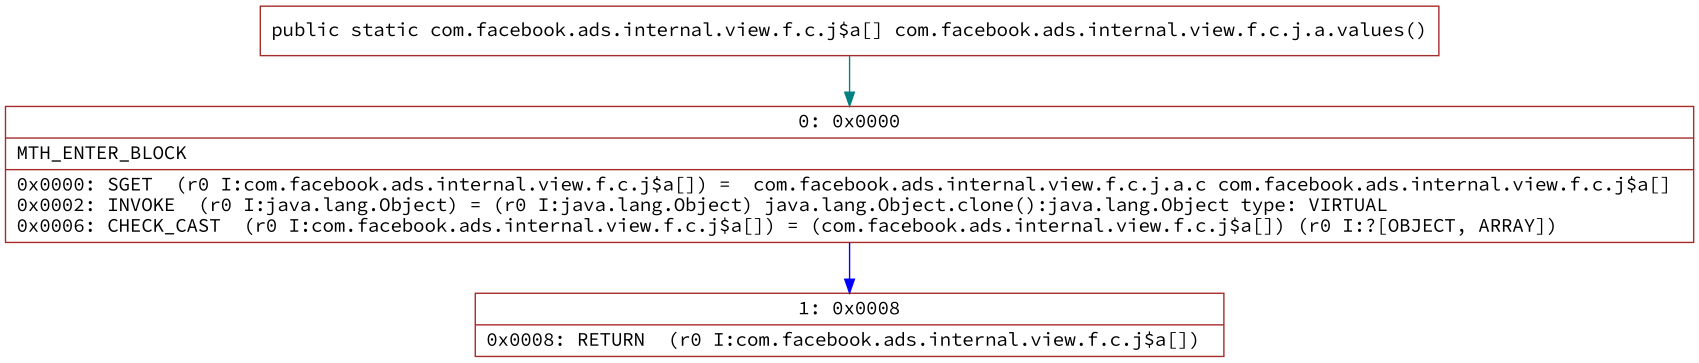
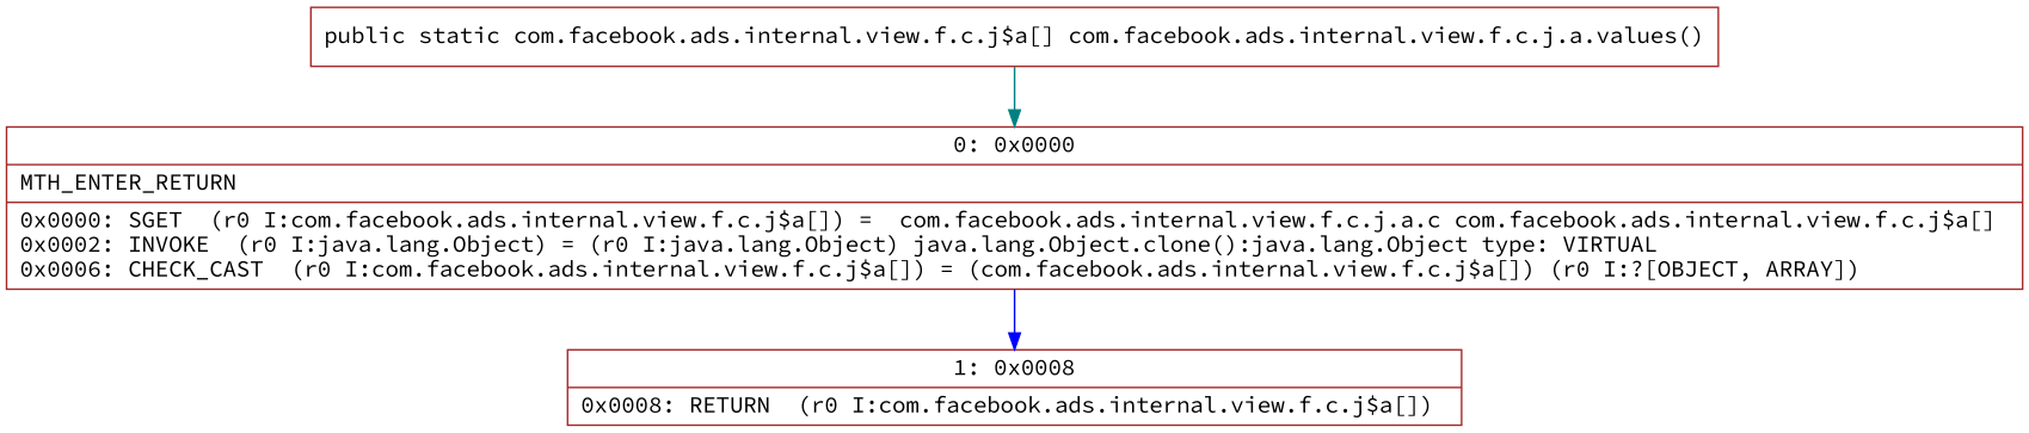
  digraph {
    fontname="Source Code Pro"
    node [shape=record color=brown fontname="Source Code Pro"]
    edge [fontname="Source Code Pro"]
-   n1 [label="{0\:\ 0x0000|MTH_ENTER_BLOCK\l|0x0000: SGET  (r0 I:com.facebook.ads.internal.view.f.c.j$a[]) =  com.facebook.ads.internal.view.f.c.j.a.c com.facebook.ads.internal.view.f.c.j$a[] \l0x0002: INVOKE  (r0 I:java.lang.Object) = (r0 I:java.lang.Object) java.lang.Object.clone():java.lang.Object type: VIRTUAL \l0x0006: CHECK_CAST  (r0 I:com.facebook.ads.internal.view.f.c.j$a[]) = (com.facebook.ads.internal.view.f.c.j$a[]) (r0 I:?[OBJECT, ARRAY]) \l}"]
+   n1 [label="{0\:\ 0x0000|MTH_ENTER_RETURN\l|0x0000: SGET  (r0 I:com.facebook.ads.internal.view.f.c.j$a[]) =  com.facebook.ads.internal.view.f.c.j.a.c com.facebook.ads.internal.view.f.c.j$a[] \l0x0002: INVOKE  (r0 I:java.lang.Object) = (r0 I:java.lang.Object) java.lang.Object.clone():java.lang.Object type: VIRTUAL \l0x0006: CHECK_CAST  (r0 I:com.facebook.ads.internal.view.f.c.j$a[]) = (com.facebook.ads.internal.view.f.c.j$a[]) (r0 I:?[OBJECT, ARRAY]) \l}"]
    n2 [label="{1\:\ 0x0008|0x0008: RETURN  (r0 I:com.facebook.ads.internal.view.f.c.j$a[]) \l}"]
    n3 [label="{public static com.facebook.ads.internal.view.f.c.j$a[] com.facebook.ads.internal.view.f.c.j.a.values() }"]
    n1 -> n2 [color=blue]
    n3 -> n1 [color=teal]
  }
